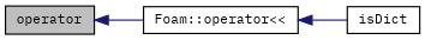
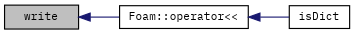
  digraph {
    fontname="IBM Plex Mono"
    rankdir=LR
    node [color=black fontname="IBM Plex Mono" fontsize=10 shape=record]
    edge [color=midnightblue dir=back fontname="IBM Plex Mono" fontsize=10 labelfontname=Helvetica labelfontsize=10 style=solid]
-   n1 [fillcolor=grey75 fontcolor=black height=0.2 label=operator style=filled width=0.4]
+   n1 [fillcolor=grey75 fontcolor=black height=0.2 label=write style=filled width=0.4]
    n2 [height=0.2 label="Foam::operator\<\<" width=0.4]
    n3 [height=0.2 label=isDict width=0.4]
    n1 -> n2
    n2 -> n3
  }
